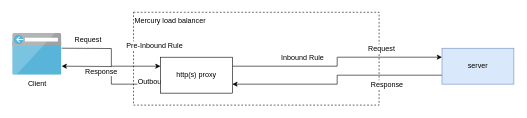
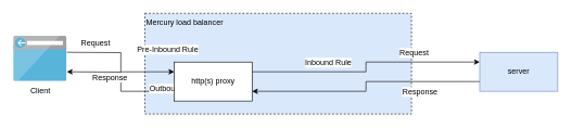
  <mxCell id="0" />
  <mxCell id="1" parent="0" />
- <mxCell id="2" value="Mercury load balancer" style="rounded=0;whiteSpace=wrap;html=1;dashed=1;verticalAlign=top;align=left;" parent="1" vertex="1"><mxGeometry x="222" y="20" width="410" height="155" as="geometry" /></mxCell>
+ <mxCell id="2" value="Mercury load balancer" style="rounded=0;whiteSpace=wrap;html=1;dashed=1;verticalAlign=top;align=left;fillColor=#dae8fc;" parent="1" vertex="1"><mxGeometry x="222" y="20" width="410" height="155" as="geometry" /></mxCell>
  <mxCell id="3" style="edgeStyle=orthogonalEdgeStyle;rounded=0;orthogonalLoop=1;jettySize=auto;html=1;exitX=1;exitY=0.25;exitDx=0;exitDy=0;entryX=0;entryY=0.25;entryDx=0;entryDy=0;" parent="1" source="8" target="14" edge="1"><mxGeometry relative="1" as="geometry" /></mxCell>
  <mxCell id="4" value="Inbound Rule" style="text;html=1;resizable=0;points=[];align=center;verticalAlign=middle;labelBackgroundColor=#ffffff;" parent="3" vertex="1" connectable="0"><mxGeometry x="-0.211" y="-3" relative="1" as="geometry"><mxPoint x="-28" y="-18" as="offset" /></mxGeometry></mxCell>
  <mxCell id="5" value="Request" style="text;html=1;resizable=0;points=[];align=center;verticalAlign=middle;labelBackgroundColor=#ffffff;" parent="3" vertex="1" connectable="0"><mxGeometry x="0.353" y="-2" relative="1" as="geometry"><mxPoint x="16" y="-17" as="offset" /></mxGeometry></mxCell>
  <mxCell id="6" style="edgeStyle=orthogonalEdgeStyle;rounded=0;orthogonalLoop=1;jettySize=auto;html=1;exitX=0;exitY=0.75;exitDx=0;exitDy=0;entryX=1;entryY=0.75;entryDx=0;entryDy=0;" parent="1" source="8" edge="1"><mxGeometry relative="1" as="geometry"><mxPoint x="102" y="110" as="targetPoint" /></mxGeometry></mxCell>
  <mxCell id="7" value="Outbound rule" style="text;html=1;resizable=0;points=[];align=center;verticalAlign=middle;labelBackgroundColor=#ffffff;" parent="6" vertex="1" connectable="0"><mxGeometry x="0.056" y="-1" relative="1" as="geometry"><mxPoint x="80" y="16" as="offset" /></mxGeometry></mxCell>
  <mxCell id="8" value="http(s) proxy" style="rounded=0;whiteSpace=wrap;html=1;" parent="1" vertex="1"><mxGeometry x="267" y="95" width="120" height="60" as="geometry" /></mxCell>
  <mxCell id="9" style="edgeStyle=orthogonalEdgeStyle;rounded=0;orthogonalLoop=1;jettySize=auto;html=1;exitX=1;exitY=0.25;exitDx=0;exitDy=0;entryX=0;entryY=0.25;entryDx=0;entryDy=0;" parent="1" target="8" edge="1"><mxGeometry relative="1" as="geometry"><mxPoint x="102" y="80" as="sourcePoint" /></mxGeometry></mxCell>
  <mxCell id="10" value="Pre-Inbound Rule" style="text;html=1;resizable=0;points=[];align=center;verticalAlign=middle;labelBackgroundColor=#ffffff;" parent="9" vertex="1" connectable="0"><mxGeometry x="-0.056" y="1" relative="1" as="geometry"><mxPoint x="70" y="-14" as="offset" /></mxGeometry></mxCell>
  <mxCell id="11" value="Request" style="text;html=1;resizable=0;points=[];align=center;verticalAlign=middle;labelBackgroundColor=#ffffff;" parent="9" vertex="1" connectable="0"><mxGeometry x="-0.6" y="-1" relative="1" as="geometry"><mxPoint x="5" y="-16" as="offset" /></mxGeometry></mxCell>
  <mxCell id="12" style="edgeStyle=orthogonalEdgeStyle;rounded=0;orthogonalLoop=1;jettySize=auto;html=1;exitX=0;exitY=0.75;exitDx=0;exitDy=0;entryX=1;entryY=0.75;entryDx=0;entryDy=0;" parent="1" source="14" target="8" edge="1"><mxGeometry relative="1" as="geometry" /></mxCell>
  <mxCell id="13" value="Response" style="text;html=1;resizable=0;points=[];align=center;verticalAlign=middle;labelBackgroundColor=#ffffff;" parent="12" vertex="1" connectable="0"><mxGeometry x="-0.498" y="-1" relative="1" as="geometry"><mxPoint x="-1" y="16" as="offset" /></mxGeometry></mxCell>
  <mxCell id="14" value="server" style="rounded=0;whiteSpace=wrap;html=1;fillColor=#dae8fc;strokeColor=#6c8ebf;" parent="1" vertex="1"><mxGeometry x="737" y="80" width="120" height="60" as="geometry" /></mxCell>
  <mxCell id="15" value="Response" style="text;html=1;resizable=0;points=[];align=center;verticalAlign=middle;labelBackgroundColor=#ffffff;" parent="1" vertex="1" connectable="0"><mxGeometry x="162" y="65" as="geometry"><mxPoint x="5" y="53" as="offset" /></mxGeometry></mxCell>
  <mxCell id="16" value="Client" style="aspect=fixed;html=1;perimeter=none;align=center;shadow=0;dashed=0;image;fontSize=12;image=img/lib/mscae/Browser.svg;spacingBottom=-100;verticalAlign=top;" vertex="1" parent="1"><mxGeometry x="20" y="55" width="82" height="70" as="geometry" /></mxCell>
